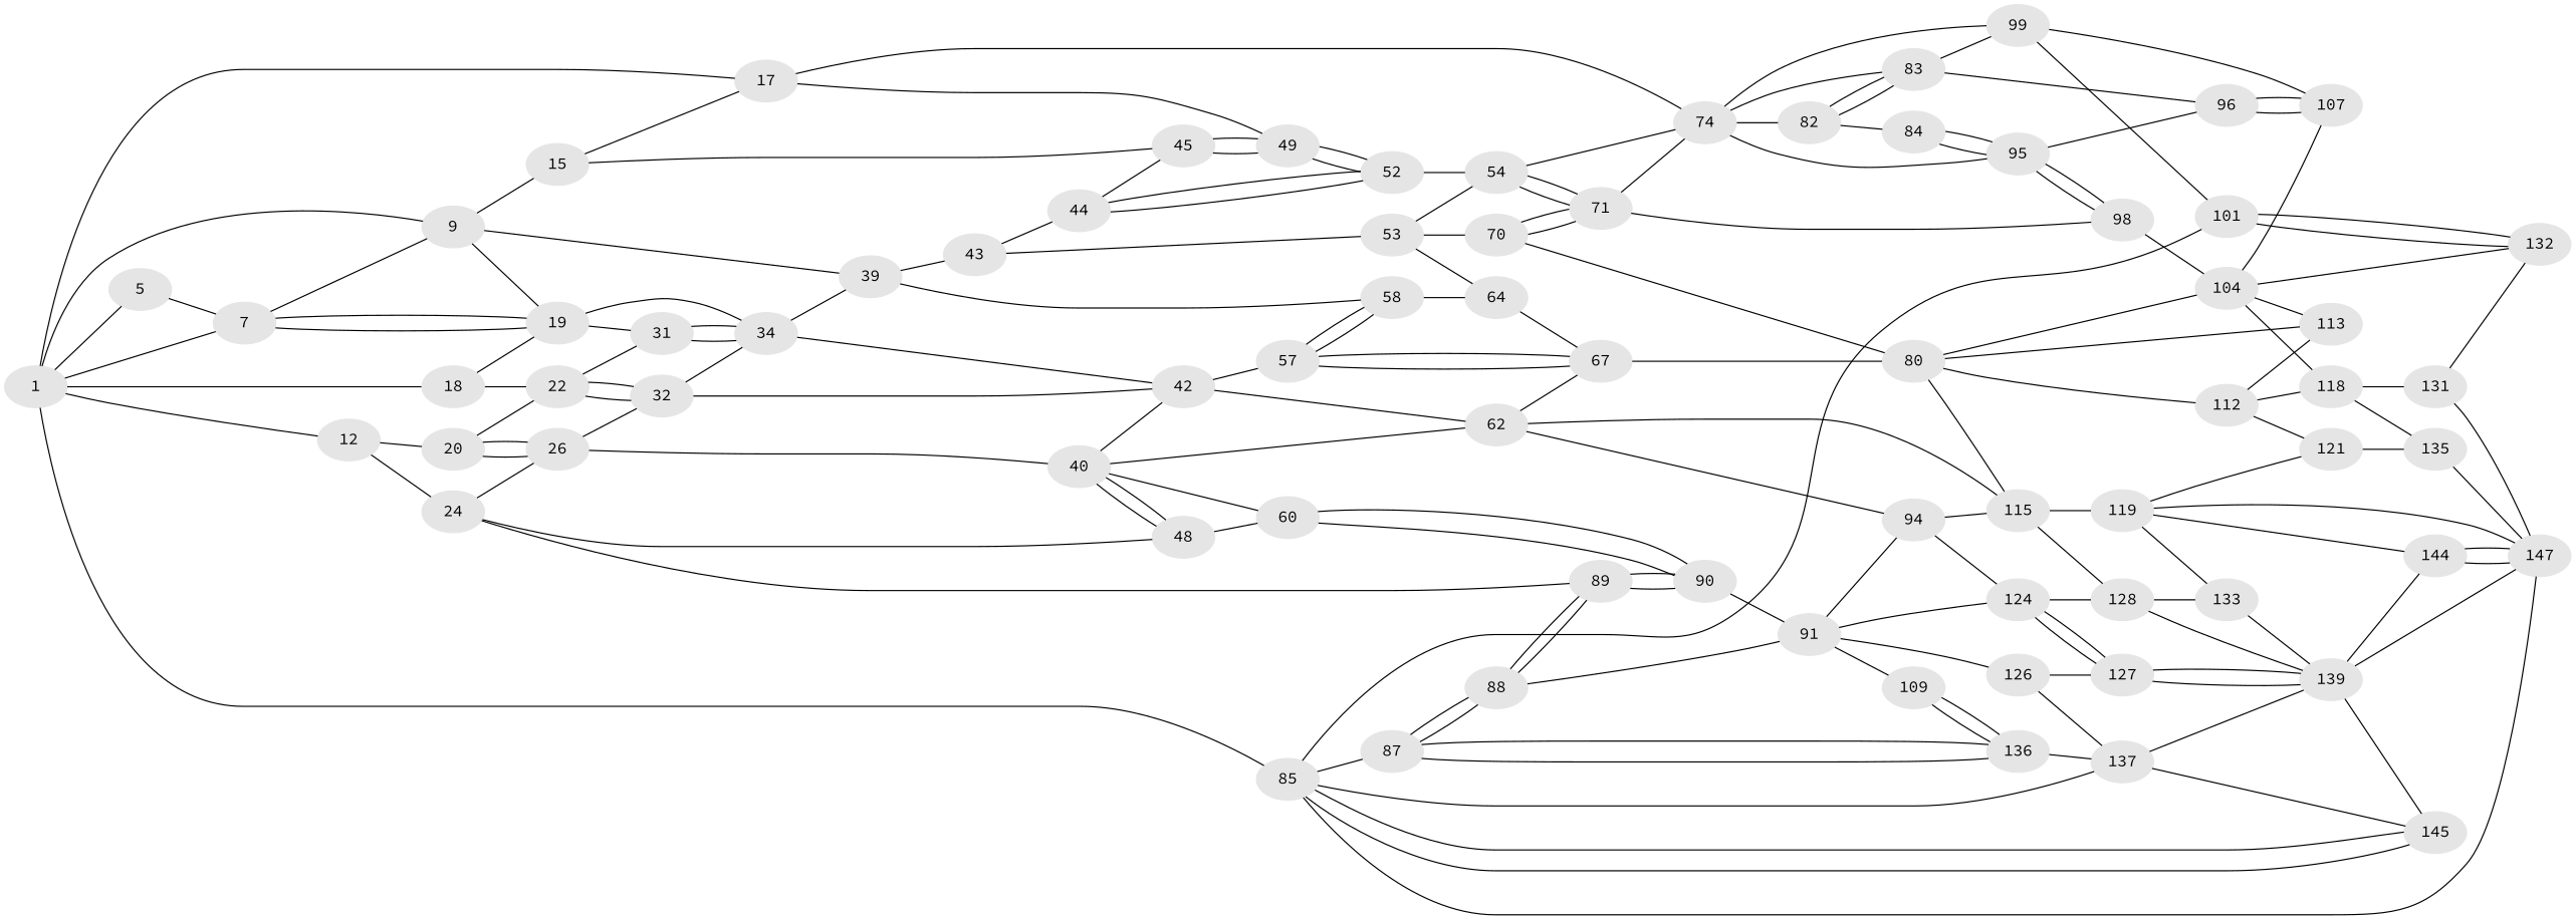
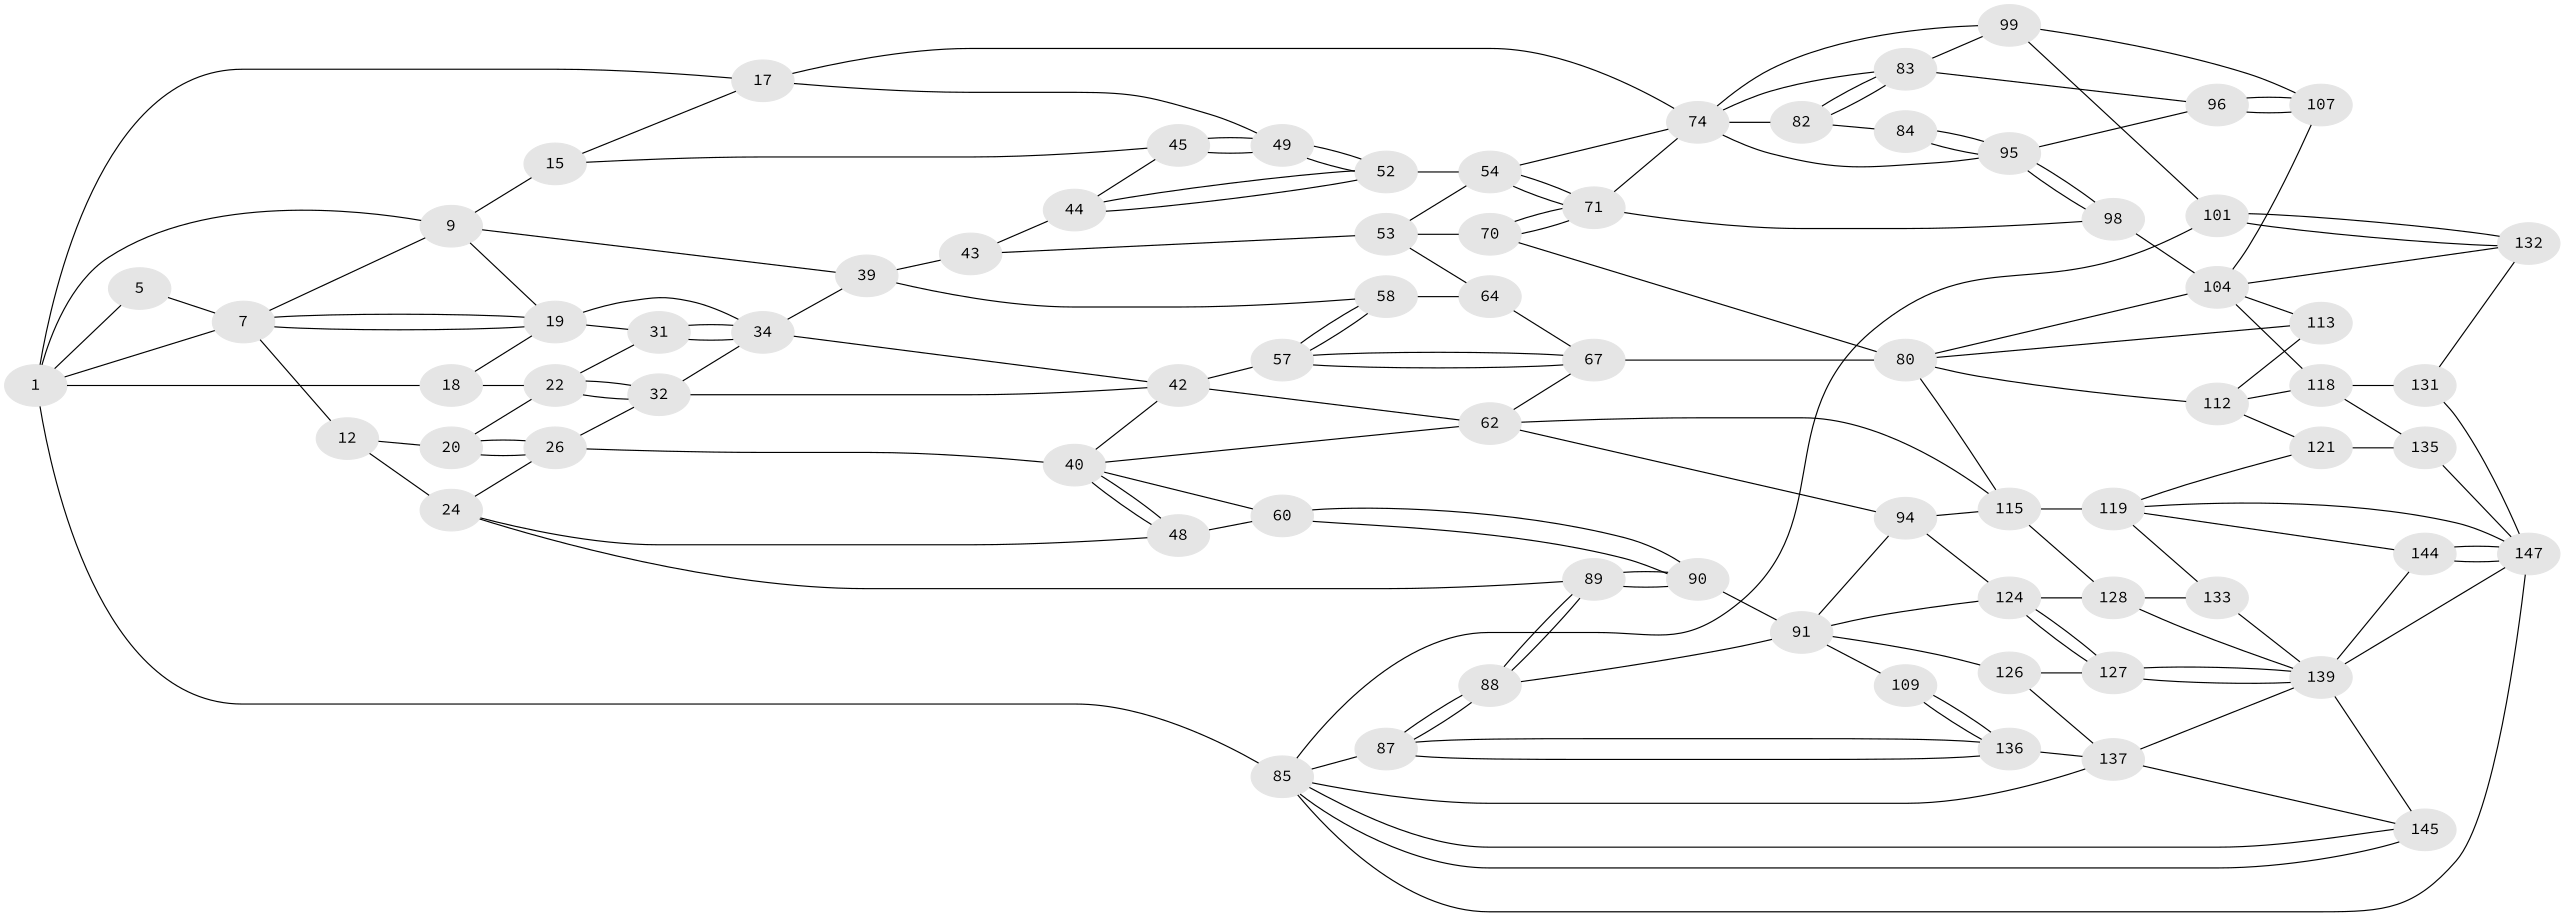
  graph {
    fontname="Source Code Pro"
    rankdir=LR
    node [color=gray90 fontname="Source Code Pro" style=filled]
    edge [fontname="Source Code Pro"]
    1 [super="+6+2"]
    5
    7 [super="+8"]
    9 [super="+10"]
    12 [super="+13"]
    17 [super="+50"]
    18
    85 [super="+102+86"]
    19 [super="+29"]
    15 [super="+16"]
    39 [super="+46"]
    20 [super="+21"]
    24 [super="+63+25"]
    49
    74 [super="+75+79"]
    22 [super="+23"]
    87
    101
    137 [super="+138"]
    145
    147 [super="+148"]
    31
    34 [super="+37"]
    45
    43 [super="+47"]
    58
    44
    53 [super="+66"]
    26 [super="+27"]
    48 [super="+59"]
    89
    52
    82
    83 [super="+97"]
    99 [super="+100"]
    95
    32 [super="+33"]
    42 [super="+51"]
    40 [super="+41"]
    60
    90
    62 [super="+72"]
    57
    64 [super="+65+69"]
    67 [super="+68"]
    94 [super="+122"]
    115 [super="+123+116"]
    54 [super="+55"]
    70
    71 [super="+78"]
    80 [super="+111+81"]
    98
    91 [super="+108+92"]
    124 [super="+125"]
    119 [super="+134+120"]
    128 [super="+129"]
    104 [super="+114+105"]
    112 [super="+117"]
    113
    84
    96
    107
    132
    118 [super="+130"]
    121
    88
    136
    139 [super="+140"]
    109
    126
    127
    131
    135
    133
    144
    1 -- 5
    1 -- 7
    1 -- 9
-   1 -- 12 [weight=2]
+   7 -- 12 [weight=2]
    1 -- 17
    1 -- 18
    1 -- 85 [weight=2]
    5 -- 7
    7 -- 9
    7 -- 19
    7 -- 19
    9 -- 19
    9 -- 15 [weight=2]
    9 -- 39
    12 -- 20
    12 -- 24
    17 -- 49
    17 -- 74
    18 -- 19
    18 -- 22
    85 -- 87
    85 -- 101
    85 -- 137
    85 -- 145
    85 -- 145
    85 -- 147
    19 -- 31
    19 -- 34
    15 -- 17
    15 -- 45
    39 -- 43
    39 -- 58
    20 -- 22
    20 -- 26 [weight=2]
    20 -- 26
    24 -- 26
    24 -- 48 [weight=2]
    24 -- 89
    49 -- 52
    49 -- 52
    74 -- 82
    74 -- 83
    74 -- 99
    74 -- 95
    22 -- 31
    22 -- 32
    22 -- 32
    87 -- 88
    87 -- 88
    87 -- 136
    87 -- 136
    101 -- 132
    101 -- 132
    137 -- 145
    137 -- 139
    31 -- 34
    31 -- 34
    34 -- 39
    34 -- 42
    45 -- 49
    45 -- 49
    43 -- 44
    43 -- 53
    58 -- 64
    44 -- 45
    44 -- 52
    44 -- 52
    53 -- 64
    53 -- 54
    53 -- 70
    26 -- 32
    26 -- 40
    48 -- 60
    89 -- 90
    89 -- 90
    52 -- 54
    82 -- 83
    82 -- 83
    82 -- 84
    83 -- 99
    83 -- 96
    99 -- 101
    99 -- 107
    95 -- 98
    95 -- 98
    95 -- 96
    32 -- 34
    32 -- 42
    42 -- 62
    42 -- 57
    40 -- 48
    40 -- 48
    40 -- 42
    40 -- 60
    40 -- 62
    60 -- 90
    60 -- 90
    90 -- 91
    62 -- 67
    62 -- 94
    62 -- 115
    57 -- 58
    57 -- 58
    57 -- 67
    57 -- 67
    64 -- 67
    67 -- 80
    94 -- 115
    94 -- 124
    115 -- 119
    115 -- 128
    54 -- 74
    54 -- 71
    54 -- 71
    70 -- 71
    70 -- 71
    70 -- 80
    71 -- 74
    71 -- 98
    80 -- 115
    80 -- 104
    80 -- 112
    80 -- 113
    98 -- 104
    91 -- 94
    91 -- 124
    91 -- 109 [weight=2]
    91 -- 126
    124 -- 128
    124 -- 127
    124 -- 127
    119 -- 147
    119 -- 121
    119 -- 133
    119 -- 144
    128 -- 139
    128 -- 133
    104 -- 113
    104 -- 107
    104 -- 132
    104 -- 118
    112 -- 113
    112 -- 118
    112 -- 121
    84 -- 95
    84 -- 95
    96 -- 107
    96 -- 107
    118 -- 131
    118 -- 135
    121 -- 135
    88 -- 89
    88 -- 89
    88 -- 91
    136 -- 137
    139 -- 145
    139 -- 147
    139 -- 144
    109 -- 136
    109 -- 136
    126 -- 137
    126 -- 127
    127 -- 139
    127 -- 139
    131 -- 147
    131 -- 132
    135 -- 147
    133 -- 139
    144 -- 147
    144 -- 147
  }
